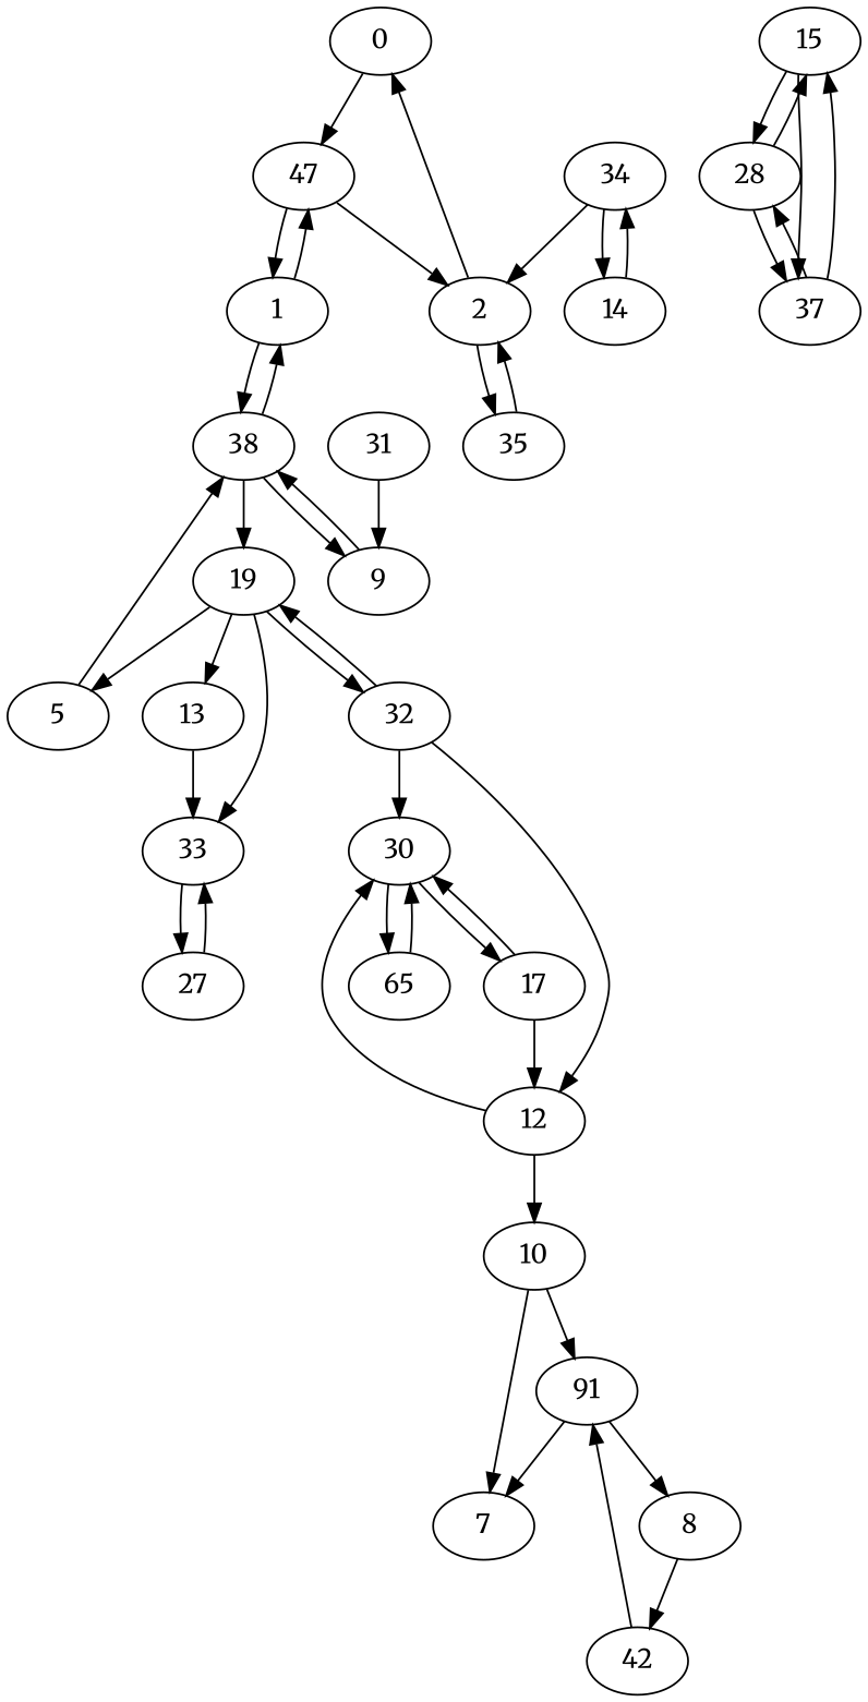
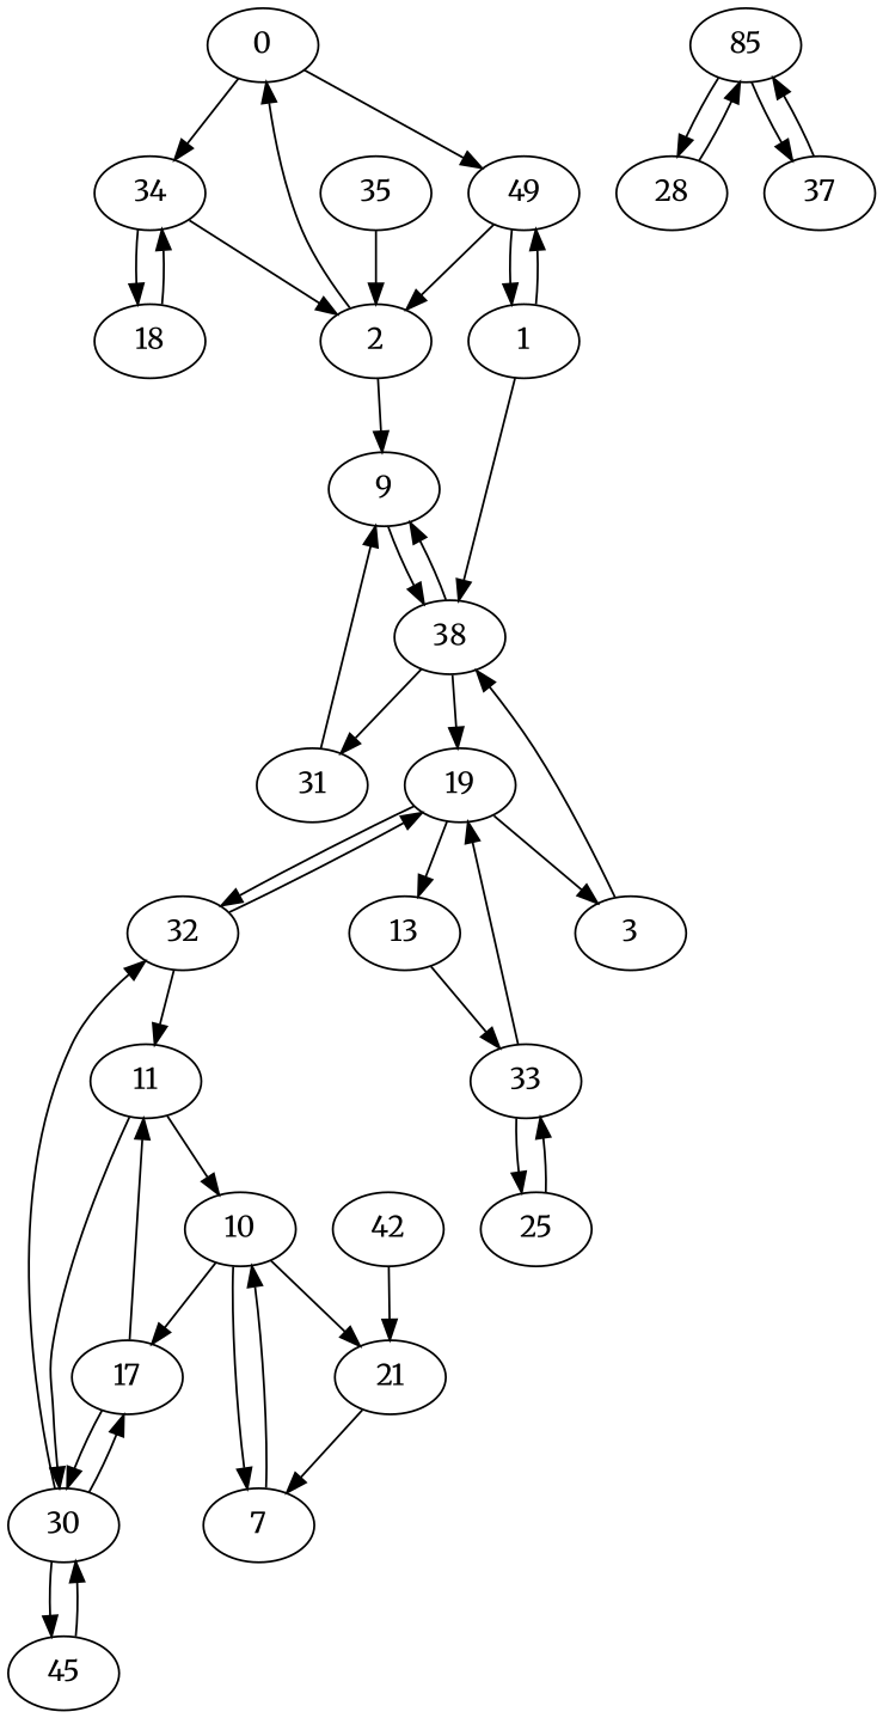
  digraph {
    fontname=Merriweather
    node [fontname=Merriweather]
    edge [fontname=Merriweather]
    0
    34
-   49 [label=47]
+   49
    2
-   18 [label=14]
+   18
    1
    35
    38
    9
    19
-   3 [label=5]
+   3
    32
    13
    7
    10
    17
-   21 [label=91]
-   11 [label=12]
+   21
+   11
    30
-   8
    42
    31
-   45 [label=65]
+   45
    33
-   25 [label=27]
-   15
+   25
+   15 [label=85]
    28
    37
+   0 -> 34
    0 -> 49
    34 -> 2
    34 -> 18
    49 -> 2
    49 -> 1
    2 -> 0
-   2 -> 35
+   2 -> 9
    18 -> 34
    1 -> 49
    1 -> 38
    35 -> 2
-   38 -> 1
+   38 -> 31
    38 -> 9
    38 -> 19
    9 -> 38
    19 -> 3
    19 -> 32
    19 -> 13
    3 -> 38
    32 -> 19
    32 -> 11
    13 -> 33
+   7 -> 10
    10 -> 7
+   10 -> 17
    10 -> 21
    17 -> 11
    17 -> 30
    21 -> 7
-   21 -> 8
    11 -> 10
    11 -> 30
-   32 -> 30
+   30 -> 32
    30 -> 17
    30 -> 45
-   8 -> 42
    42 -> 21
    31 -> 9
    45 -> 30
-   19 -> 33
+   33 -> 19
    33 -> 25
    25 -> 33
    15 -> 28
    15 -> 37
    28 -> 15
-   28 -> 37
    37 -> 15
-   37 -> 28
  }
